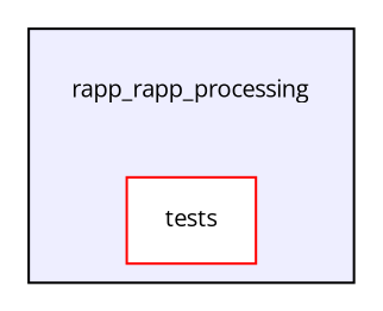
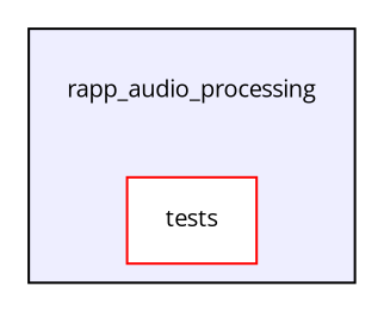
  digraph {
    compound=true
    rankdir=LR
    fontname="Open Sans"
    node [fontname="Open Sans" fontsize=10]
-   n1 [label=rapp_rapp_processing shape=plaintext]
+   n1 [label=rapp_audio_processing shape=plaintext]
    n2 [color=red fillcolor=white label=tests shape=box style=filled]
    subgraph cluster_1 {
      bgcolor="#eeeeff"
      pencolor=black
      n1
      n2
    }
  }
